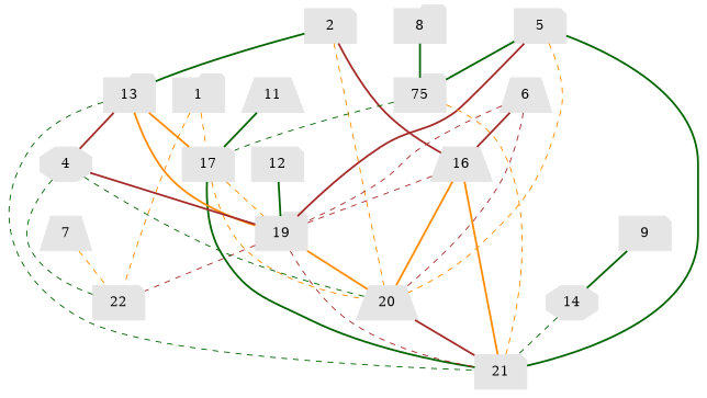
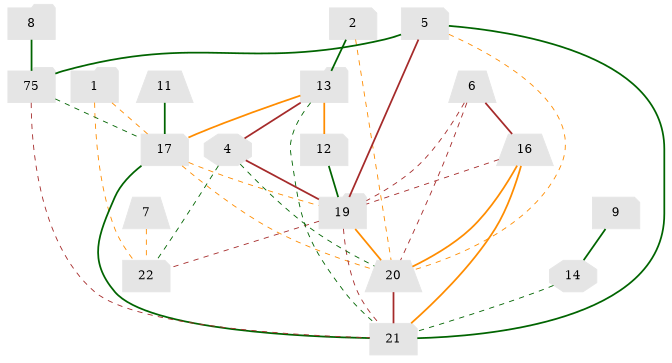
  graph {
    node [color=gray90 shape=note style=filled]
    edge [color=darkgreen style=bold weight=1.0]
    1 [shape=folder]
    17
    22
    20 [shape=trapezium]
    19 [shape=folder]
    21
    13 [shape=folder]
    2
    16 [shape=trapezium]
    4 [shape=octagon]
    n11 [label=5]
    n12 [label=75 shape=folder]
    6 [shape=trapezium]
    7 [shape=trapezium]
    8 [shape=folder]
    14 [shape=octagon]
    9
    11 [shape=trapezium]
    12
    1 -- 17 [color=darkorange style=dashed]
    1 -- 22 [color=darkorange style=dashed weight=2.0]
    17 -- 20 [color=darkorange style=dashed]
    17 -- 19 [color=darkorange style=dashed weight=3.0]
    17 -- 21
    20 -- 21 [color=brown weight=2.0]
    19 -- 22 [color=brown style=dashed]
    19 -- 20 [color=darkorange weight=2.0]
    19 -- 21 [color=brown style=dashed]
    13 -- 17 [color=darkorange]
-   13 -- 19 [color=darkorange weight=3.0]
+   13 -- 12 [color=darkorange weight=3.0]
    13 -- 21 [style=dashed]
    13 -- 4 [color=brown]
    2 -- 20 [color=darkorange style=dashed]
    2 -- 13
-   2 -- 16 [color=brown]
    16 -- 20 [color=darkorange]
    16 -- 19 [color=brown style=dashed]
    16 -- 21 [color=darkorange]
    4 -- 22 [style=dashed]
    4 -- 20 [style=dashed]
    4 -- 19 [color=brown]
    n11 -- 20 [color=darkorange style=dashed]
    n11 -- 19 [color=brown]
    n11 -- 21
    n11 -- n12
    n12 -- 17 [style=dashed]
-   n12 -- 21 [color=darkorange style=dashed weight=2.0]
+   n12 -- 21 [color=brown style=dashed weight=2.0]
    6 -- 20 [color=brown style=dashed]
    6 -- 19 [color=brown style=dashed]
    6 -- 16 [color=brown]
    7 -- 22 [color=darkorange style=dashed]
    8 -- n12
    14 -- 21 [style=dashed weight=3.0]
    9 -- 14
    11 -- 17
    12 -- 19
  }
